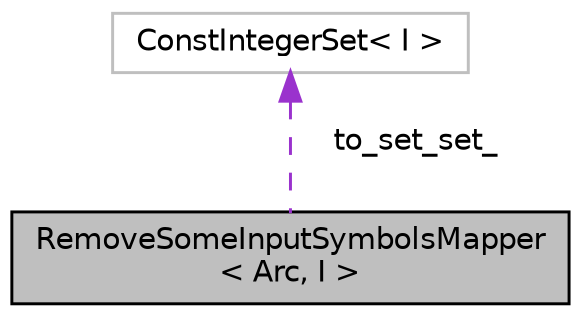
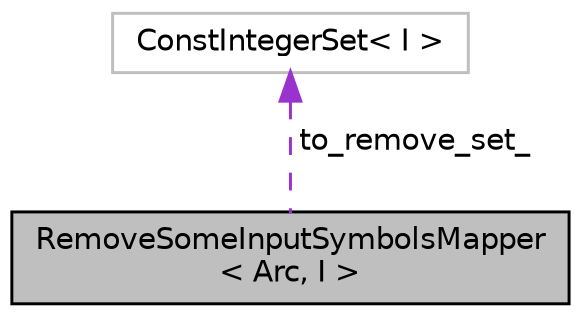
  digraph {
    node [fontname=Helvetica fontsize=10 shape=record style=filled]
    n1 [color=black fillcolor=grey75 fontcolor=black height=0.2 label="RemoveSomeInputSymbolsMapper\l\< Arc, I \>" width=0.4]
    n2 [color=grey75 fillcolor=white height=0.2 label="ConstIntegerSet\< I \>" width=0.4]
-   n2 -> n1 [color=darkorchid3 dir=back fontname=Helvetica fontsize=10 label=" to_set_set_" labelfontname=Helvetica labelfontsize=10 style=dashed]
+   n2 -> n1 [color=darkorchid3 dir=back fontname=Helvetica fontsize=10 label=" to_remove_set_" labelfontname=Helvetica labelfontsize=10 style=dashed]
  }
